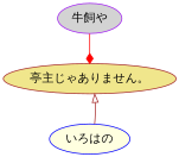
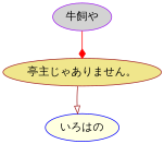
  digraph {
    node [style=filled]
    n1 [color=purple fillcolor=lightgrey label="牛飼や"]
    n2 [color=brown fillcolor=khaki label="亭主じゃありません。"]
    n3 [color=blue fillcolor=lightyellow label="いろはの"]
    n1 -> n2 [arrowhead=diamond color=red]
-   n3 -> n2 [arrowhead=onormal color=brown]
+   n2 -> n3 [arrowhead=onormal color=brown]
  }
